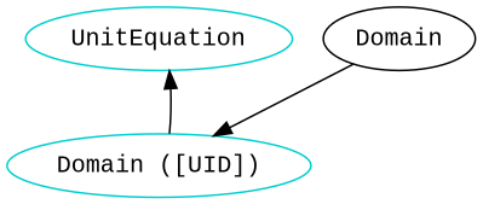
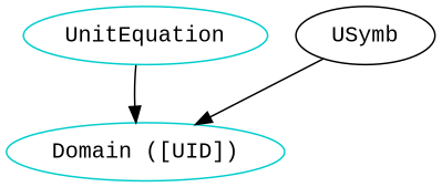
  digraph {
    fontname="Liberation Mono"
    node [color=cyan3 fontname="Liberation Mono" shape=oval]
    edge [fontname="Liberation Mono"]
    n1 [label=UnitEquation]
-   USymb [label=Domain color="" shape=""]
+   USymb [color="" shape=""]
    n3 [label="Domain ([UID])"]
    USymb -> n3
-   n3 -> n1
+   n1 -> n3
  }
